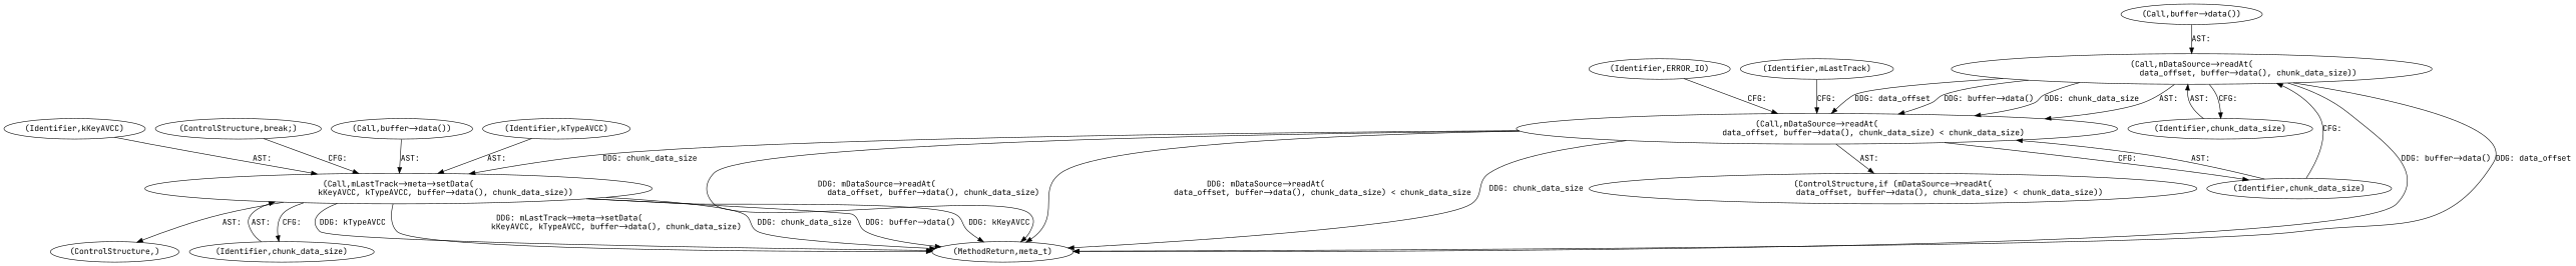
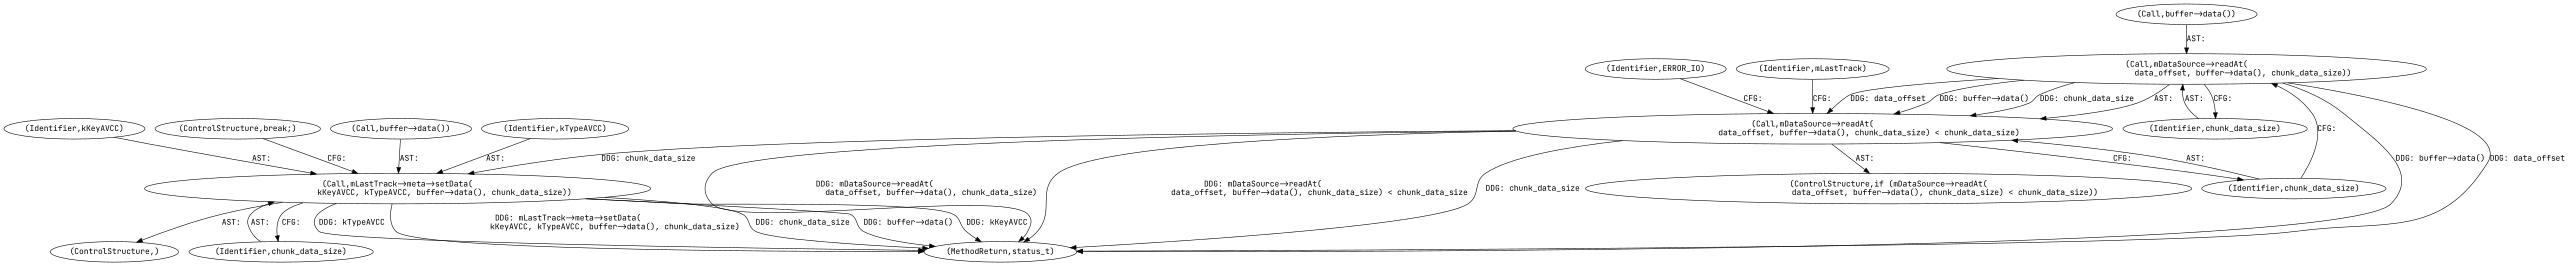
  digraph {
    fontname="JetBrains Mono"
    node [fontname="JetBrains Mono"]
    edge [fontname="JetBrains Mono"]
    n1 [label="(Call,mDataSource->readAt(\n                        data_offset, buffer->data(), chunk_data_size))"]
    n2 [label="(Call,mDataSource->readAt(\n                        data_offset, buffer->data(), chunk_data_size) < chunk_data_size)"]
    n3 [label="(Identifier,chunk_data_size)"]
-   n4 [label="(MethodReturn,meta_t)"]
+   n4 [label="(MethodReturn,status_t)"]
    n5 [label="(Call,mLastTrack->meta->setData(\n                    kKeyAVCC, kTypeAVCC, buffer->data(), chunk_data_size))"]
    n6 [label="(ControlStructure,if (mDataSource->readAt(\n                        data_offset, buffer->data(), chunk_data_size) < chunk_data_size))"]
    n7 [label="(Identifier,chunk_data_size)"]
    n8 [label="(ControlStructure,)"]
    n9 [label="(Identifier,chunk_data_size)"]
    n10 [label="(Identifier,kKeyAVCC)"]
    n11 [label="(Identifier,ERROR_IO)"]
    n12 [label="(Identifier,mLastTrack)"]
    n13 [label="(Call,buffer->data())"]
    n14 [label="(ControlStructure,break;)"]
    n15 [label="(Call,buffer->data())"]
    n16 [label="(Identifier,kTypeAVCC)"]
    n1 -> n2 [label="AST: "]
    n1 -> n2 [label="DDG: data_offset"]
    n1 -> n2 [label="DDG: buffer->data()"]
    n1 -> n2 [label="DDG: chunk_data_size"]
    n1 -> n3 [label="CFG: "]
    n1 -> n4 [label="DDG: buffer->data()"]
    n1 -> n4 [label="DDG: data_offset"]
    n2 -> n4 [label="DDG: mDataSource->readAt(\n                        data_offset, buffer->data(), chunk_data_size)"]
    n2 -> n4 [label="DDG: mDataSource->readAt(\n                        data_offset, buffer->data(), chunk_data_size) < chunk_data_size"]
    n2 -> n4 [label="DDG: chunk_data_size"]
    n2 -> n5 [label="DDG: chunk_data_size"]
    n2 -> n6 [label="AST: "]
    n2 -> n7 [label="CFG: "]
    n3 -> n1 [label="AST: "]
    n5 -> n4 [label="DDG: chunk_data_size"]
    n5 -> n4 [label="DDG: buffer->data()"]
    n5 -> n4 [label="DDG: kKeyAVCC"]
    n5 -> n4 [label="DDG: kTypeAVCC"]
    n5 -> n4 [label="DDG: mLastTrack->meta->setData(\n                    kKeyAVCC, kTypeAVCC, buffer->data(), chunk_data_size)"]
    n5 -> n8 [label="AST: "]
    n5 -> n9 [label="CFG: "]
    n7 -> n1 [label="CFG: "]
    n7 -> n2 [label="AST: "]
    n9 -> n5 [label="AST: "]
    n10 -> n5 [label="AST: "]
    n11 -> n2 [label="CFG: "]
    n12 -> n2 [label="CFG: "]
    n13 -> n1 [label="AST: "]
    n14 -> n5 [label="CFG: "]
    n15 -> n5 [label="AST: "]
    n16 -> n5 [label="AST: "]
  }
